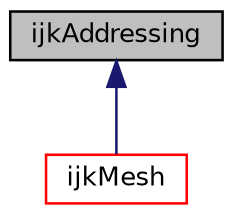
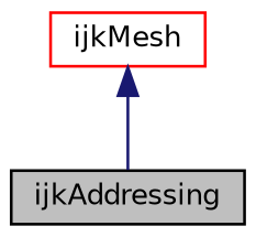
  digraph {
    node [fontname=Helvetica fontsize=10 shape=record]
    n1 [color=black fillcolor=grey75 fontcolor=black height=0.2 label=ijkAddressing style=filled width=0.4]
    n2 [color=red height=0.2 label=ijkMesh width=0.4]
-   n1 -> n2 [color=midnightblue dir=back fontname=Helvetica fontsize=10 labelfontname=Helvetica labelfontsize=10 style=solid]
+   n2 -> n1 [color=midnightblue dir=back fontname=Helvetica fontsize=10 labelfontname=Helvetica labelfontsize=10 style=solid]
  }
